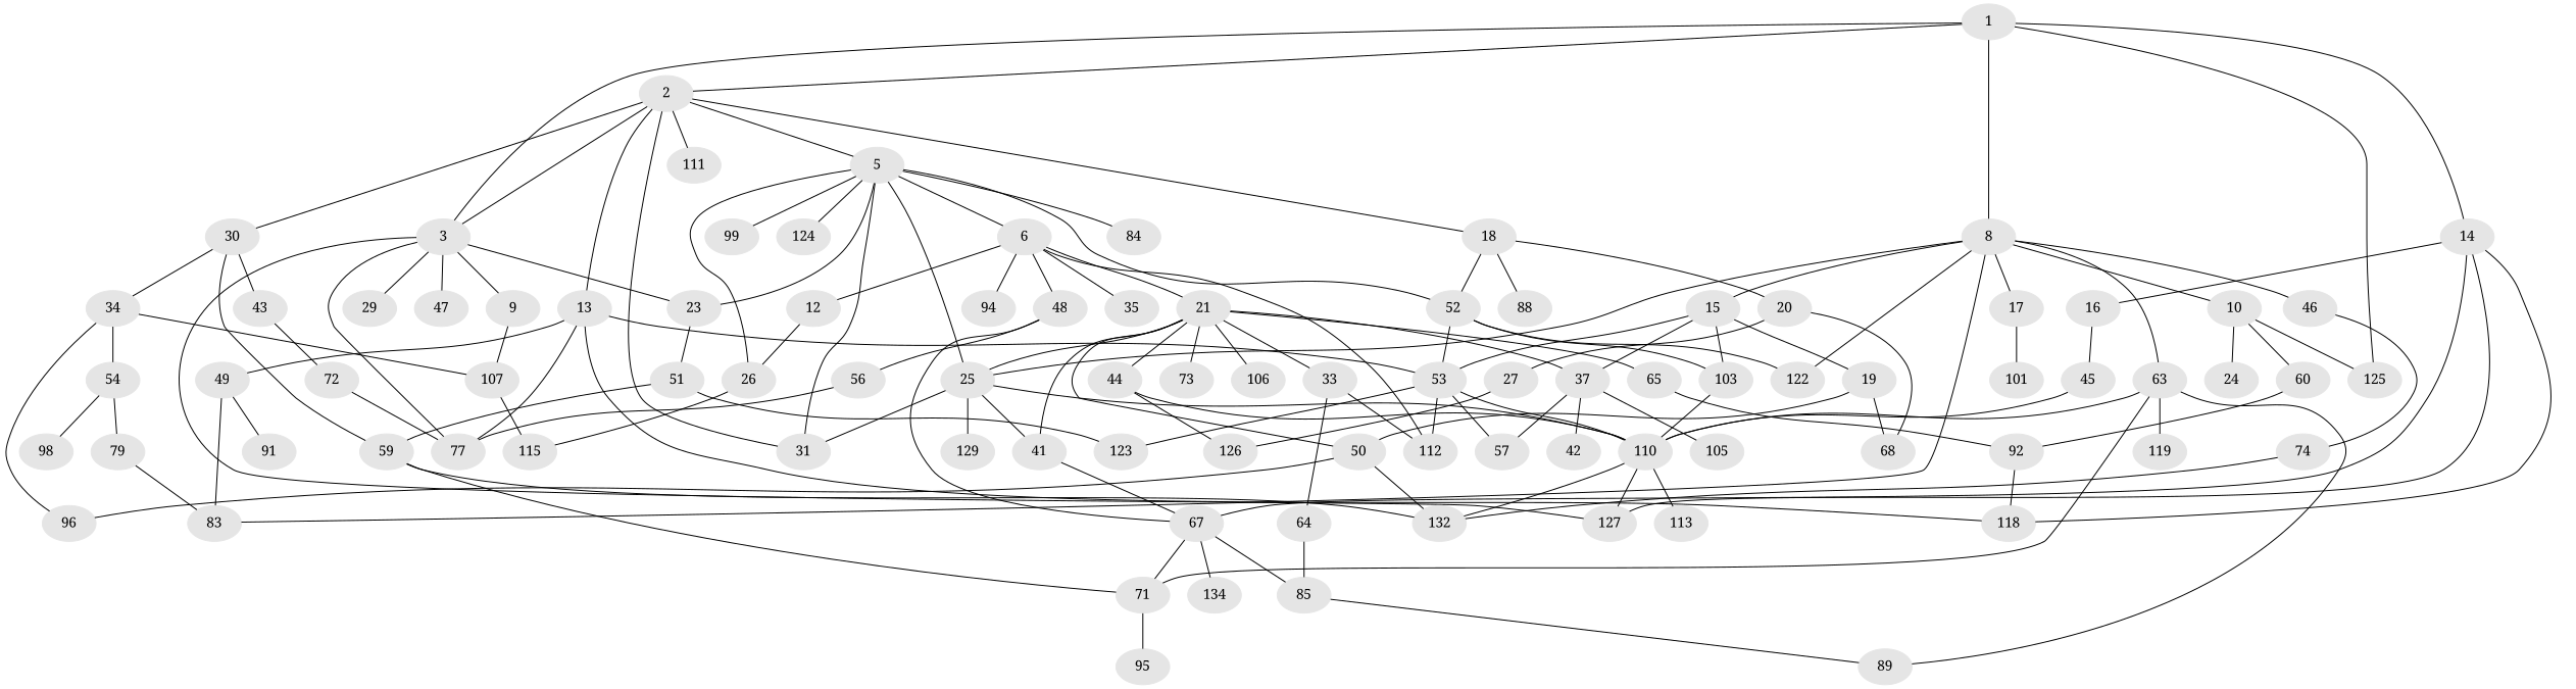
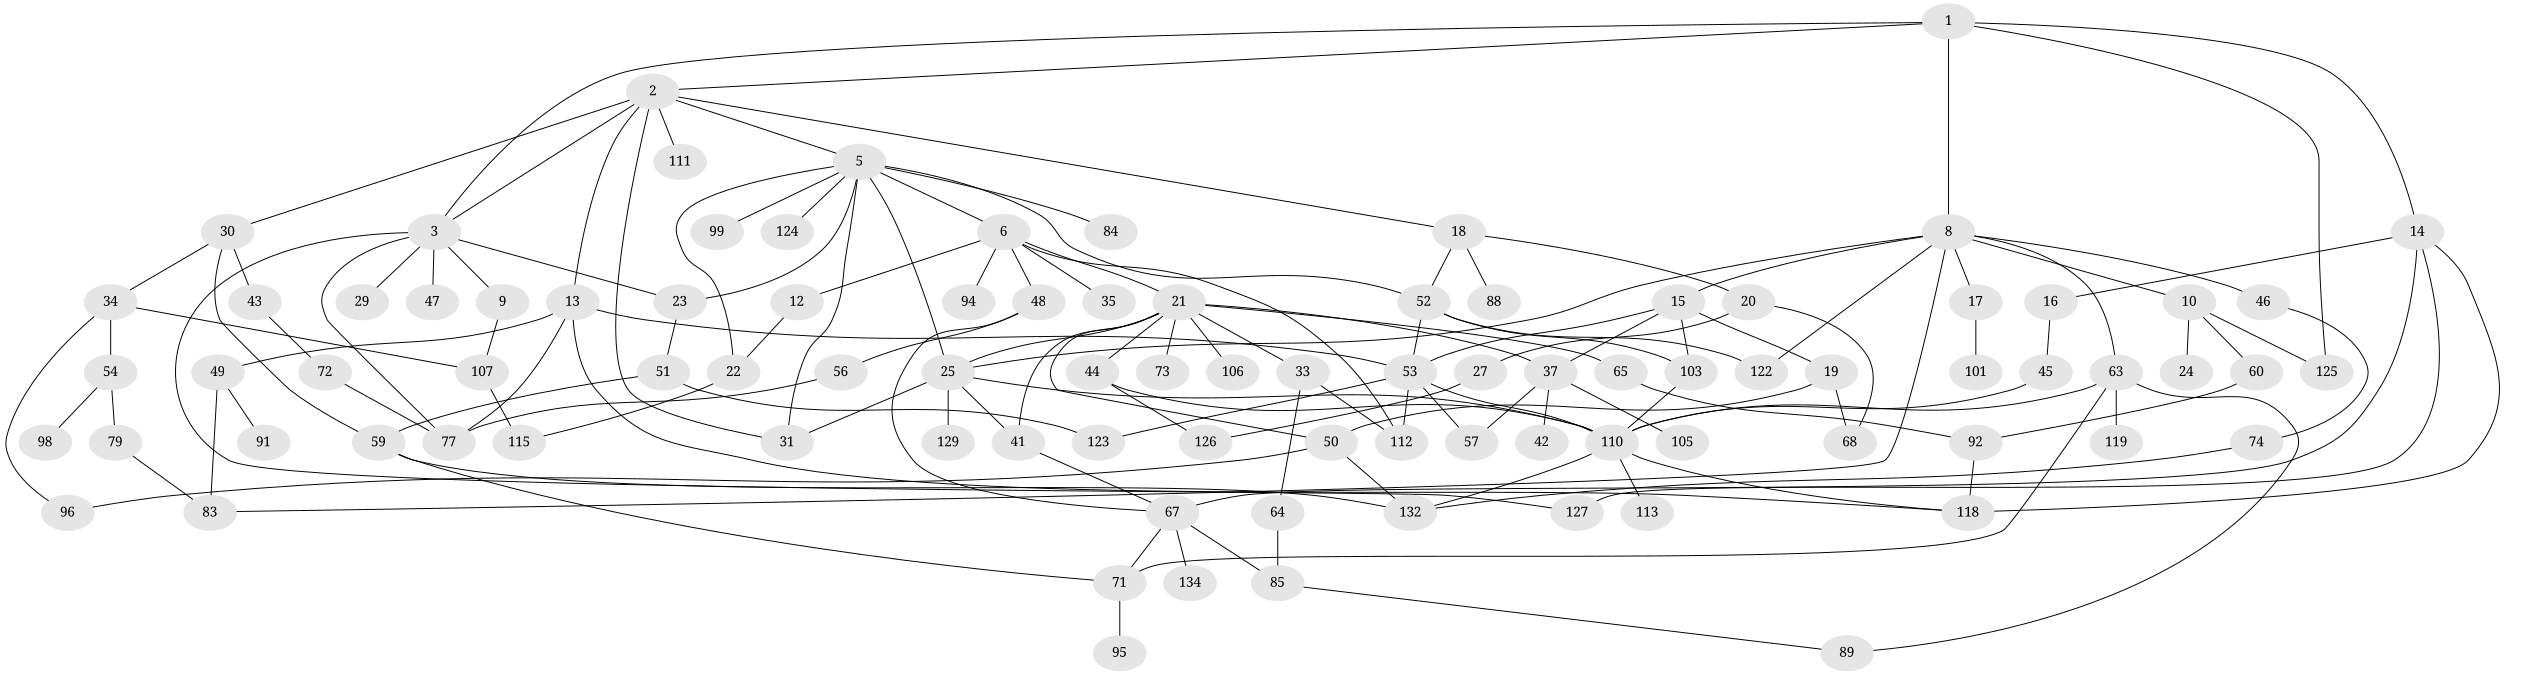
  graph {
    fontname="Noto Serif"
    node [color=gray90 fontname="Noto Serif" style=filled]
    edge [fontname="Noto Serif"]
    2 [super="+28"]
    3 [super="+4"]
    5 [super="+93"]
    13 [super="+39"]
    18
    30 [super="+32"]
    31 [super="+58"]
    111
    1
    8 [super="+11"]
    14 [super="+109"]
    125
    9
    23
    29
    47
    77 [super="+78"]
    127
    25 [super="+76"]
    10 [super="+87"]
    15
    17 [super="+81"]
    46 [super="+102"]
    63 [super="+114"]
    83
    122
    118
    16 [super="+104"]
    67 [super="+86"]
    6 [super="+7"]
-   22 [super="+26" label=26]
+   22 [super="+26"]
    52 [super="+55"]
    84
    99
    124
    49 [super="+70"]
    53 [super="+121"]
    20
    88
    34 [super="+38"]
    43
    59 [super="+62"]
    107 [super="+116"]
    51
    12 [super="+66"]
    21 [super="+40"]
    35
    48 [super="+100"]
    94
    112 [super="+128"]
    115
    41
    110 [super="+120"]
    129
    103
    37 [super="+75"]
    50 [super="+82"]
    33
    44
    65 [super="+117"]
    73
    106
    56 [super="+80"]
    24
    60
    19 [super="+36"]
    101
    42
    57
    105
    74
    71
    89
    119
    92 [super="+131"]
    91 [super="+97"]
    123
    45
    85 [super="+90"]
    134
    68
    27 [super="+69"]
    96
    132 [super="+133"]
    126
    64
    113
    54 [super="+61"]
    72
    79
    98 [super="+130"]
    95
    2 -- 3
    2 -- 5
    2 -- 13
    2 -- 18
    2 -- 30
    2 -- 31
    2 -- 111
    3 -- 9
    3 -- 23
    3 -- 29
    3 -- 47
    3 -- 77
    3 -- 127
    5 -- 31
    5 -- 23
    5 -- 25
    5 -- 6
    5 -- 22
    5 -- 52
    5 -- 84
    5 -- 99
    5 -- 124
    13 -- 77
    13 -- 118
    13 -- 49
    13 -- 53
    18 -- 52
    18 -- 20
    18 -- 88
    30 -- 34
    30 -- 43
    30 -- 59
    1 -- 2
    1 -- 3
    1 -- 8
    1 -- 14
    1 -- 125
    8 -- 25
    8 -- 10
    8 -- 15
    8 -- 17
    8 -- 46
    8 -- 63
    8 -- 83
    8 -- 122
    14 -- 127
    14 -- 118
    14 -- 16
    14 -- 67
    9 -- 107
    23 -- 51
    25 -- 31
    25 -- 41
    25 -- 110
    25 -- 129
    10 -- 125
    10 -- 24
    10 -- 60
    15 -- 53
    15 -- 103
    15 -- 37
    15 -- 19
    17 -- 101
    46 -- 74
    63 -- 110
    63 -- 71
    63 -- 89
    63 -- 119
    16 -- 45
    67 -- 71
    67 -- 85
    67 -- 134
    6 -- 12
    6 -- 21
    6 -- 35
    6 -- 48
    6 -- 94
    6 -- 112
    22 -- 115
    52 -- 122
    52 -- 53
    52 -- 103
    49 -- 83
    49 -- 91
    53 -- 112
    53 -- 110
    53 -- 57
    53 -- 123
    20 -- 68
    20 -- 27
    34 -- 107
    34 -- 96
    34 -- 54
    43 -- 72
    59 -- 71
    59 -- 132
    107 -- 115
    51 -- 59
    51 -- 123
    12 -- 22
    21 -- 25
    21 -- 41
    21 -- 37
    21 -- 50
    21 -- 33
    21 -- 44
    21 -- 65
    21 -- 73
    21 -- 106
    48 -- 67
    48 -- 56
    41 -- 67
-   110 -- 127
+   110 -- 118
    110 -- 132
    110 -- 113
    103 -- 110
    37 -- 42
    37 -- 57
    37 -- 105
    50 -- 96
    50 -- 132
    33 -- 112
    33 -- 64
    44 -- 110
    44 -- 126
    65 -- 92
    56 -- 77
    60 -- 92
    19 -- 50
    19 -- 68
    74 -- 132
    71 -- 95
    92 -- 118
    45 -- 110
    85 -- 89
    27 -- 126
    64 -- 85
    54 -- 79
    54 -- 98
    72 -- 77
    79 -- 83
  }
